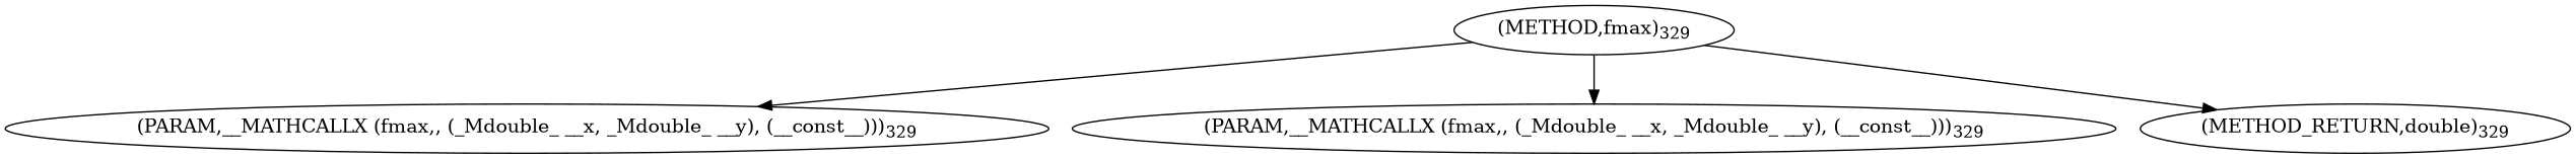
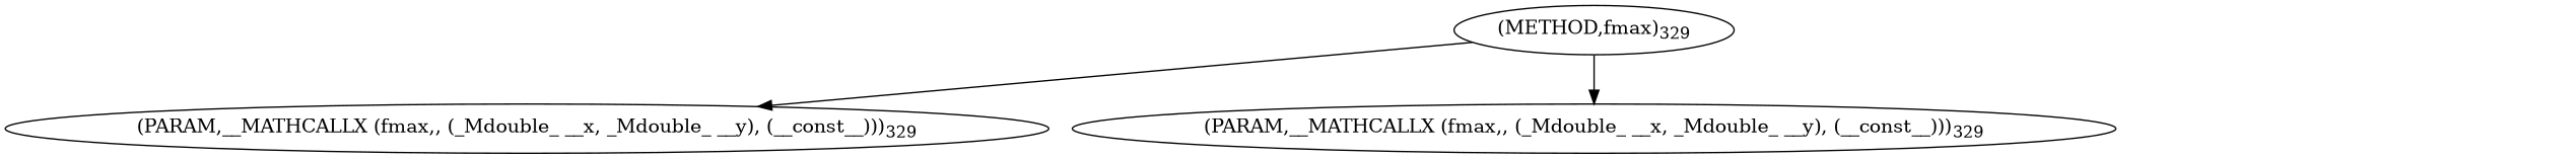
  digraph {
    n1 [label=<(METHOD,fmax)<SUB>329</SUB>>]
    n2 [label=<(PARAM,__MATHCALLX (fmax,, (_Mdouble_ __x, _Mdouble_ __y), (__const__)))<SUB>329</SUB>>]
    n3 [label=<(PARAM,__MATHCALLX (fmax,, (_Mdouble_ __x, _Mdouble_ __y), (__const__)))<SUB>329</SUB>>]
-   n4 [label=<(METHOD_RETURN,double)<SUB>329</SUB>>]
    n1 -> n2
    n1 -> n3
-   n1 -> n4
  }
